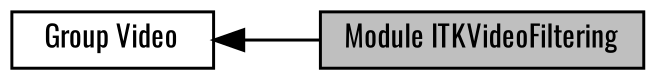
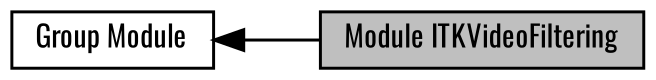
  digraph {
    rankdir=LR
    fontname=Oswald
    node [color=black fontname=Oswald fontsize=10 shape=box style=filled]
-   n1 [fillcolor=white height=0.2 label="Group Video" width=0.4]
+   n1 [fillcolor=white height=0.2 label="Group Module" width=0.4]
    n2 [fillcolor=grey75 fontcolor=black height=0.2 label="Module ITKVideoFiltering" width=0.4]
    n1 -> n2 [dir=back fontname=Oswald fontsize=10 labelfontname=Helvetica labelfontsize=10 shape=plaintext style=solid]
  }
